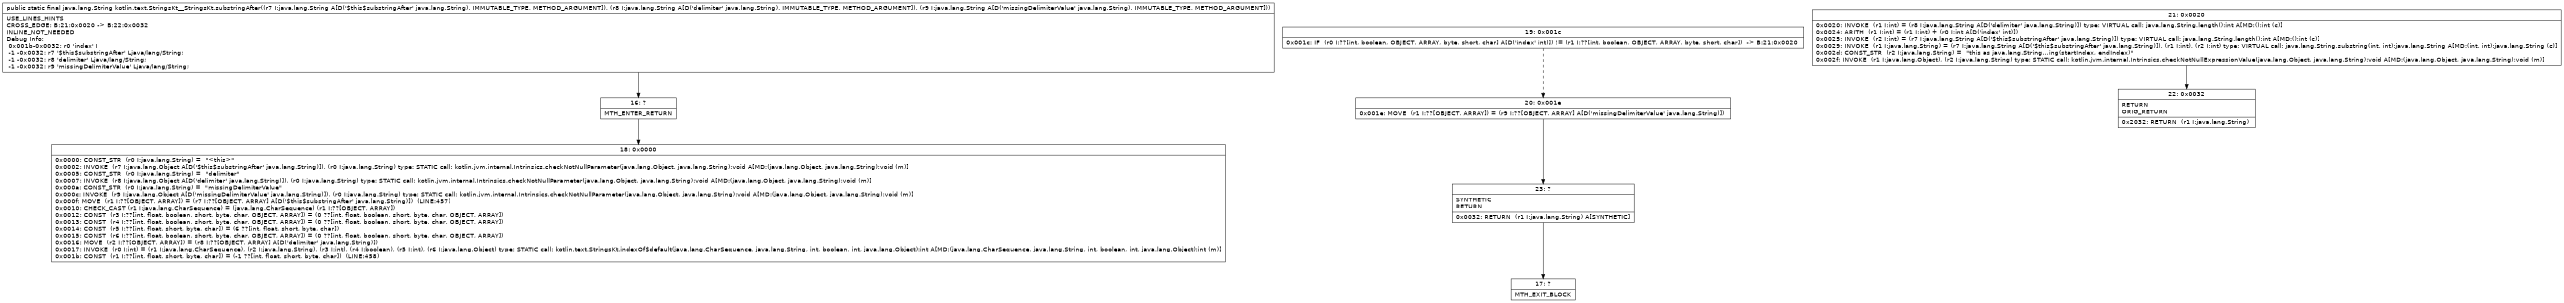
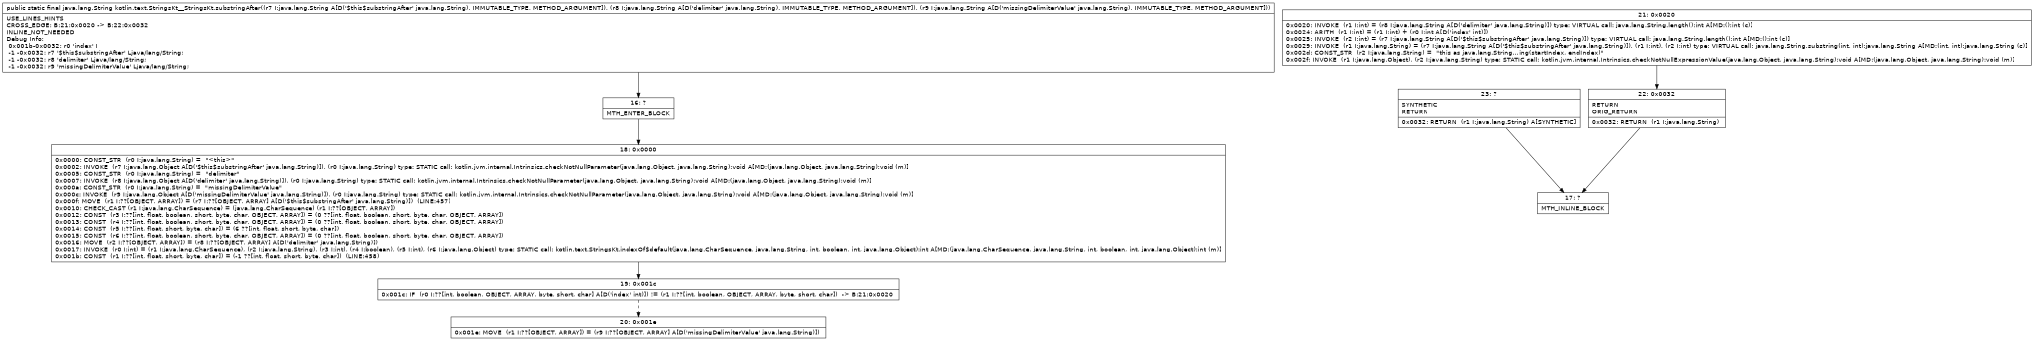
  digraph {
    fontname="DejaVu Sans"
    node [fontname="DejaVu Sans" shape=record]
    edge [fontname="DejaVu Sans"]
-   n1 [label="{16\:\ ?|MTH_ENTER_RETURN\l}"]
+   n1 [label="{16\:\ ?|MTH_ENTER_BLOCK\l}"]
    n2 [label="{18\:\ 0x0000|0x0000: CONST_STR  (r0 I:java.lang.String) =  \"\<this\>\" \l0x0002: INVOKE  (r7 I:java.lang.Object A[D('$this$substringAfter' java.lang.String)]), (r0 I:java.lang.String) type: STATIC call: kotlin.jvm.internal.Intrinsics.checkNotNullParameter(java.lang.Object, java.lang.String):void A[MD:(java.lang.Object, java.lang.String):void (m)]\l0x0005: CONST_STR  (r0 I:java.lang.String) =  \"delimiter\" \l0x0007: INVOKE  (r8 I:java.lang.Object A[D('delimiter' java.lang.String)]), (r0 I:java.lang.String) type: STATIC call: kotlin.jvm.internal.Intrinsics.checkNotNullParameter(java.lang.Object, java.lang.String):void A[MD:(java.lang.Object, java.lang.String):void (m)]\l0x000a: CONST_STR  (r0 I:java.lang.String) =  \"missingDelimiterValue\" \l0x000c: INVOKE  (r9 I:java.lang.Object A[D('missingDelimiterValue' java.lang.String)]), (r0 I:java.lang.String) type: STATIC call: kotlin.jvm.internal.Intrinsics.checkNotNullParameter(java.lang.Object, java.lang.String):void A[MD:(java.lang.Object, java.lang.String):void (m)]\l0x000f: MOVE  (r1 I:??[OBJECT, ARRAY]) = (r7 I:??[OBJECT, ARRAY] A[D('$this$substringAfter' java.lang.String)])  (LINE:457)\l0x0010: CHECK_CAST (r1 I:java.lang.CharSequence) = (java.lang.CharSequence) (r1 I:??[OBJECT, ARRAY]) \l0x0012: CONST  (r3 I:??[int, float, boolean, short, byte, char, OBJECT, ARRAY]) = (0 ??[int, float, boolean, short, byte, char, OBJECT, ARRAY]) \l0x0013: CONST  (r4 I:??[int, float, boolean, short, byte, char, OBJECT, ARRAY]) = (0 ??[int, float, boolean, short, byte, char, OBJECT, ARRAY]) \l0x0014: CONST  (r5 I:??[int, float, short, byte, char]) = (6 ??[int, float, short, byte, char]) \l0x0015: CONST  (r6 I:??[int, float, boolean, short, byte, char, OBJECT, ARRAY]) = (0 ??[int, float, boolean, short, byte, char, OBJECT, ARRAY]) \l0x0016: MOVE  (r2 I:??[OBJECT, ARRAY]) = (r8 I:??[OBJECT, ARRAY] A[D('delimiter' java.lang.String)]) \l0x0017: INVOKE  (r0 I:int) = (r1 I:java.lang.CharSequence), (r2 I:java.lang.String), (r3 I:int), (r4 I:boolean), (r5 I:int), (r6 I:java.lang.Object) type: STATIC call: kotlin.text.StringsKt.indexOf$default(java.lang.CharSequence, java.lang.String, int, boolean, int, java.lang.Object):int A[MD:(java.lang.CharSequence, java.lang.String, int, boolean, int, java.lang.Object):int (m)]\l0x001b: CONST  (r1 I:??[int, float, short, byte, char]) = (\-1 ??[int, float, short, byte, char])  (LINE:458)\l}"]
    n3 [label="{19\:\ 0x001c|0x001c: IF  (r0 I:??[int, boolean, OBJECT, ARRAY, byte, short, char] A[D('index' int)]) != (r1 I:??[int, boolean, OBJECT, ARRAY, byte, short, char])  \-\> B:21:0x0020 \l}"]
    n4 [label="{20\:\ 0x001e|0x001e: MOVE  (r1 I:??[OBJECT, ARRAY]) = (r9 I:??[OBJECT, ARRAY] A[D('missingDelimiterValue' java.lang.String)]) \l}"]
    n5 [label="{23\:\ ?|SYNTHETIC\lRETURN\l|0x0032: RETURN  (r1 I:java.lang.String) A[SYNTHETIC]\l}"]
    n6 [label="{21\:\ 0x0020|0x0020: INVOKE  (r1 I:int) = (r8 I:java.lang.String A[D('delimiter' java.lang.String)]) type: VIRTUAL call: java.lang.String.length():int A[MD:():int (c)]\l0x0024: ARITH  (r1 I:int) = (r1 I:int) + (r0 I:int A[D('index' int)]) \l0x0025: INVOKE  (r2 I:int) = (r7 I:java.lang.String A[D('$this$substringAfter' java.lang.String)]) type: VIRTUAL call: java.lang.String.length():int A[MD:():int (c)]\l0x0029: INVOKE  (r1 I:java.lang.String) = (r7 I:java.lang.String A[D('$this$substringAfter' java.lang.String)]), (r1 I:int), (r2 I:int) type: VIRTUAL call: java.lang.String.substring(int, int):java.lang.String A[MD:(int, int):java.lang.String (c)]\l0x002d: CONST_STR  (r2 I:java.lang.String) =  \"this as java.lang.String…ing(startIndex, endIndex)\" \l0x002f: INVOKE  (r1 I:java.lang.Object), (r2 I:java.lang.String) type: STATIC call: kotlin.jvm.internal.Intrinsics.checkNotNullExpressionValue(java.lang.Object, java.lang.String):void A[MD:(java.lang.Object, java.lang.String):void (m)]\l}"]
-   n7 [label="{22\:\ 0x0032|RETURN\lORIG_RETURN\l|0x2032: RETURN  (r1 I:java.lang.String) \l}"]
-   n8 [label="{17\:\ ?|MTH_EXIT_BLOCK\l}"]
+   n7 [label="{22\:\ 0x0032|RETURN\lORIG_RETURN\l|0x0032: RETURN  (r1 I:java.lang.String) \l}"]
+   n8 [label="{17\:\ ?|MTH_INLINE_BLOCK\l}"]
    n9 [label="{public static final java.lang.String kotlin.text.StringsKt__StringsKt.substringAfter((r7 I:java.lang.String A[D('$this$substringAfter' java.lang.String), IMMUTABLE_TYPE, METHOD_ARGUMENT]), (r8 I:java.lang.String A[D('delimiter' java.lang.String), IMMUTABLE_TYPE, METHOD_ARGUMENT]), (r9 I:java.lang.String A[D('missingDelimiterValue' java.lang.String), IMMUTABLE_TYPE, METHOD_ARGUMENT]))  | USE_LINES_HINTS\lCROSS_EDGE: B:21:0x0020 \-\> B:22:0x0032\lINLINE_NOT_NEEDED\lDebug Info:\l  0x001b\-0x0032: r0 'index' I\l  \-1 \-0x0032: r7 '$this$substringAfter' Ljava\/lang\/String;\l  \-1 \-0x0032: r8 'delimiter' Ljava\/lang\/String;\l  \-1 \-0x0032: r9 'missingDelimiterValue' Ljava\/lang\/String;\l}"]
    n1 -> n2
+   n2 -> n3
    n3 -> n4 [style=dashed]
-   n4 -> n5
    n5 -> n8
    n6 -> n7
+   n7 -> n8
    n9 -> n1
  }
